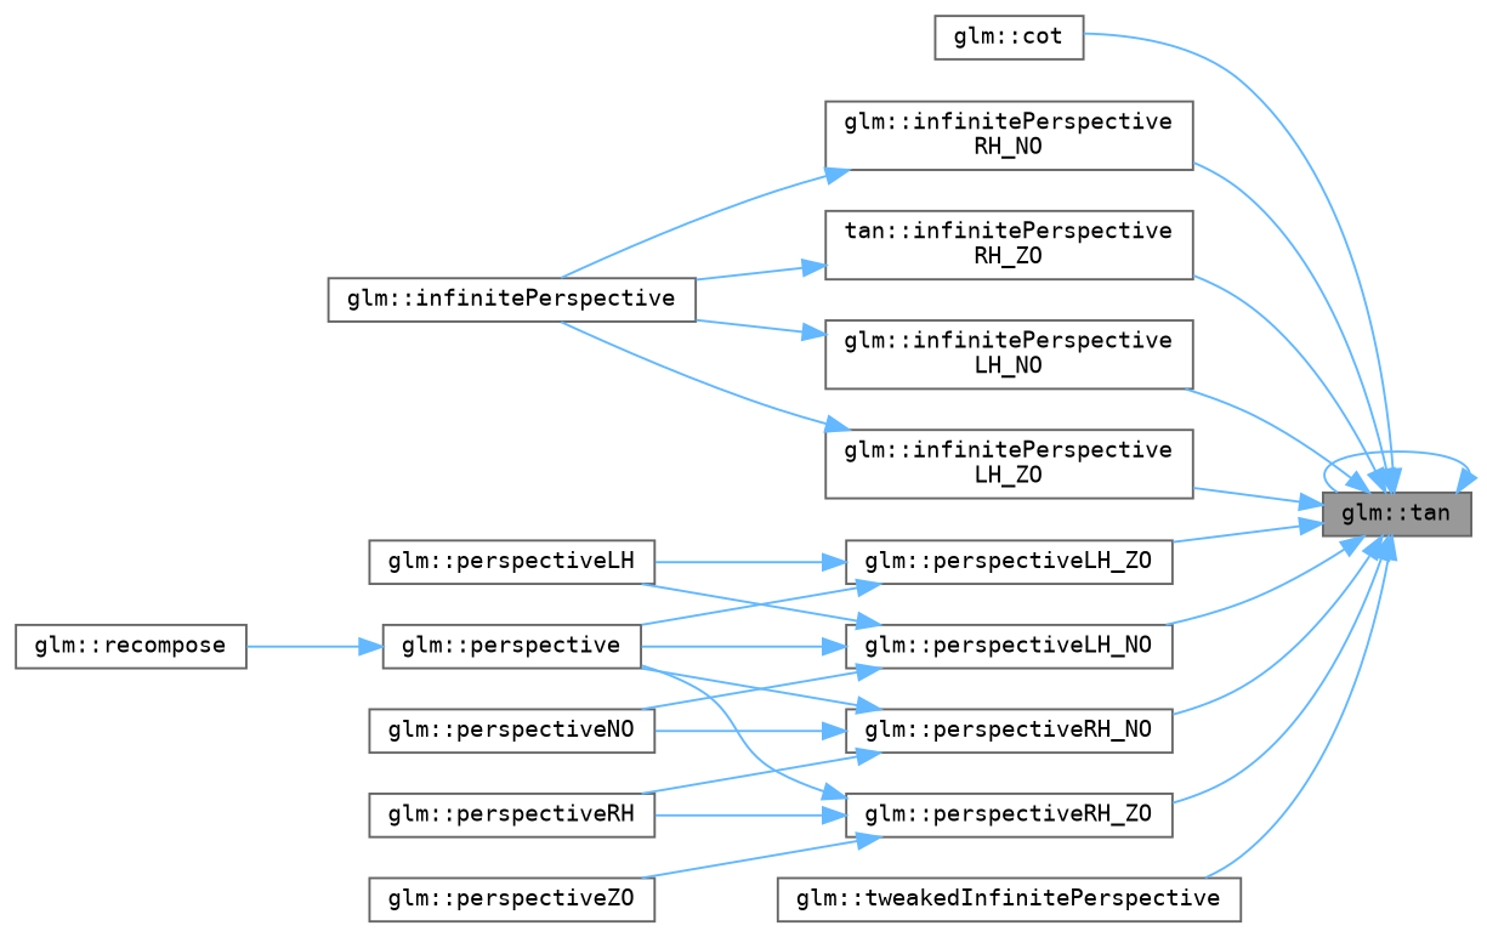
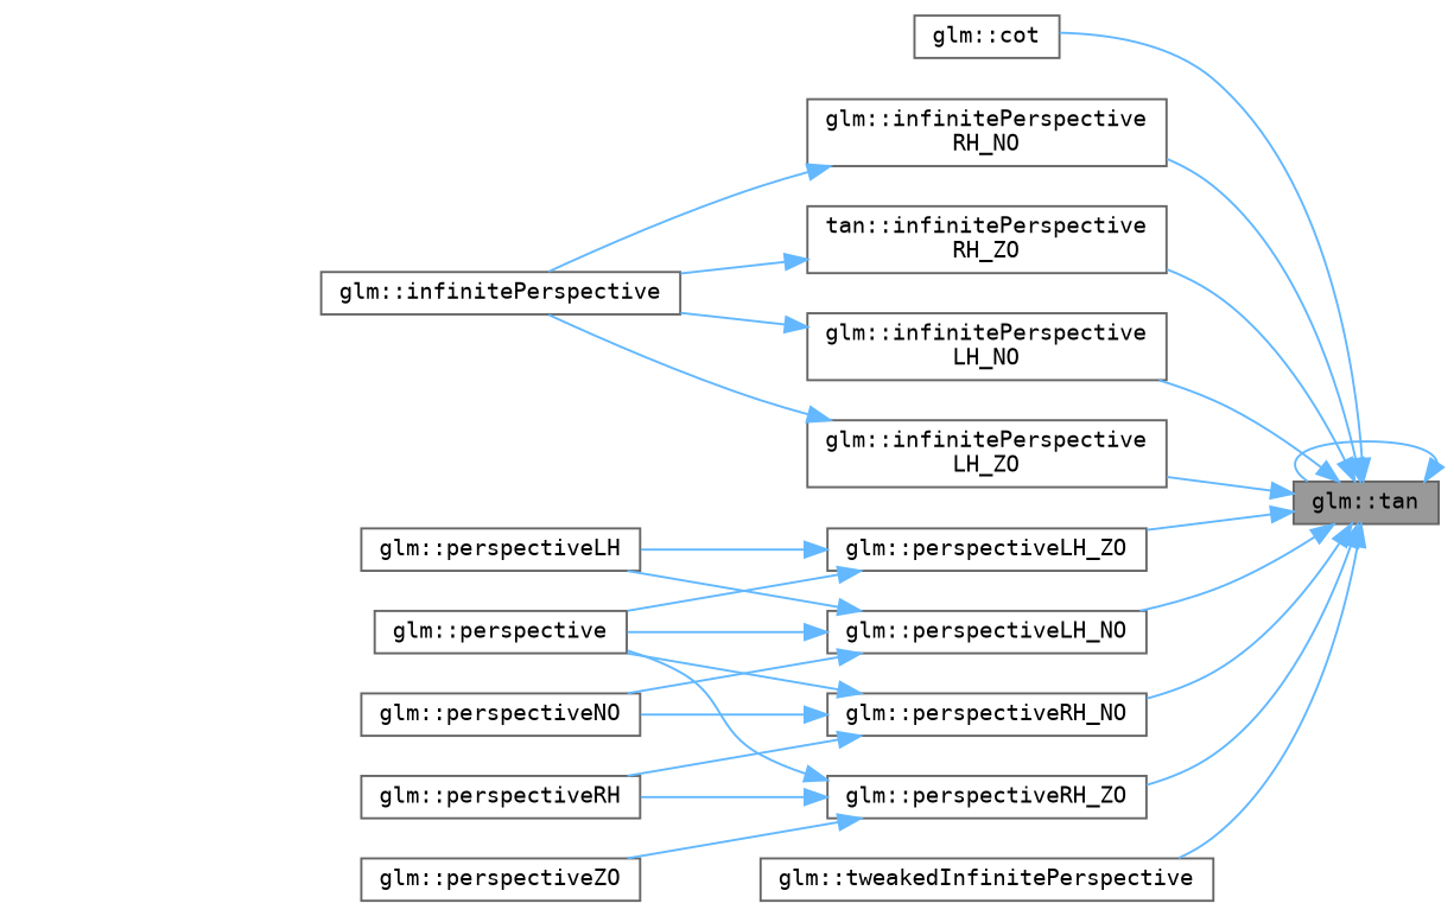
  digraph {
    rankdir=RL
    node [color=grey40 fillcolor=white fontname=Terminal fontsize=10 shape=box style=filled]
    edge [color=steelblue1 dir=back fontname=Terminal fontsize=10 labelfontname=Helvetica labelfontsize=10 style=solid]
    n1 [color=gray40 fillcolor=grey60 fontcolor=black height=0.2 label="glm::tan" width=0.4]
    n2 [height=0.2 label="glm::cot" width=0.4]
    n3 [height=0.2 label="glm::infinitePerspective\lLH_NO" width=0.4]
    n4 [height=0.2 label="glm::infinitePerspective\lLH_ZO" width=0.4]
    n5 [height=0.2 label="glm::infinitePerspective\lRH_NO" width=0.4]
    n6 [height=0.2 label="tan::infinitePerspective\lRH_ZO" width=0.4]
    n7 [height=0.2 label="glm::perspectiveLH_NO" width=0.4]
    n8 [height=0.2 label="glm::perspectiveLH_ZO" width=0.4]
    n9 [height=0.2 label="glm::perspectiveRH_NO" width=0.4]
    n10 [height=0.2 label="glm::perspectiveRH_ZO" width=0.4]
    n11 [height=0.2 label="glm::tweakedInfinitePerspective" width=0.4]
    n12 [height=0.2 label="glm::infinitePerspective" width=0.4]
    n13 [height=0.2 label="glm::perspective" width=0.4]
    n14 [height=0.2 label="glm::perspectiveLH" width=0.4]
    n15 [height=0.2 label="glm::perspectiveNO" width=0.4]
    n16 [height=0.2 label="glm::perspectiveRH" width=0.4]
    n17 [height=0.2 label="glm::perspectiveZO" width=0.4]
-   n18 [height=0.2 label="glm::recompose" width=0.4]
    n1 -> n1
    n1 -> n2
    n1 -> n3
    n1 -> n4
    n1 -> n5
    n1 -> n6
    n1 -> n7
    n1 -> n8
    n1 -> n9
    n1 -> n10
    n1 -> n11
    n3 -> n12
    n4 -> n12
    n5 -> n12
    n6 -> n12
    n7 -> n13
    n7 -> n14
    n7 -> n15
    n8 -> n13
    n8 -> n14
    n9 -> n13
    n9 -> n15
    n9 -> n16
    n10 -> n13
    n10 -> n16
    n10 -> n17
-   n13 -> n18
  }
